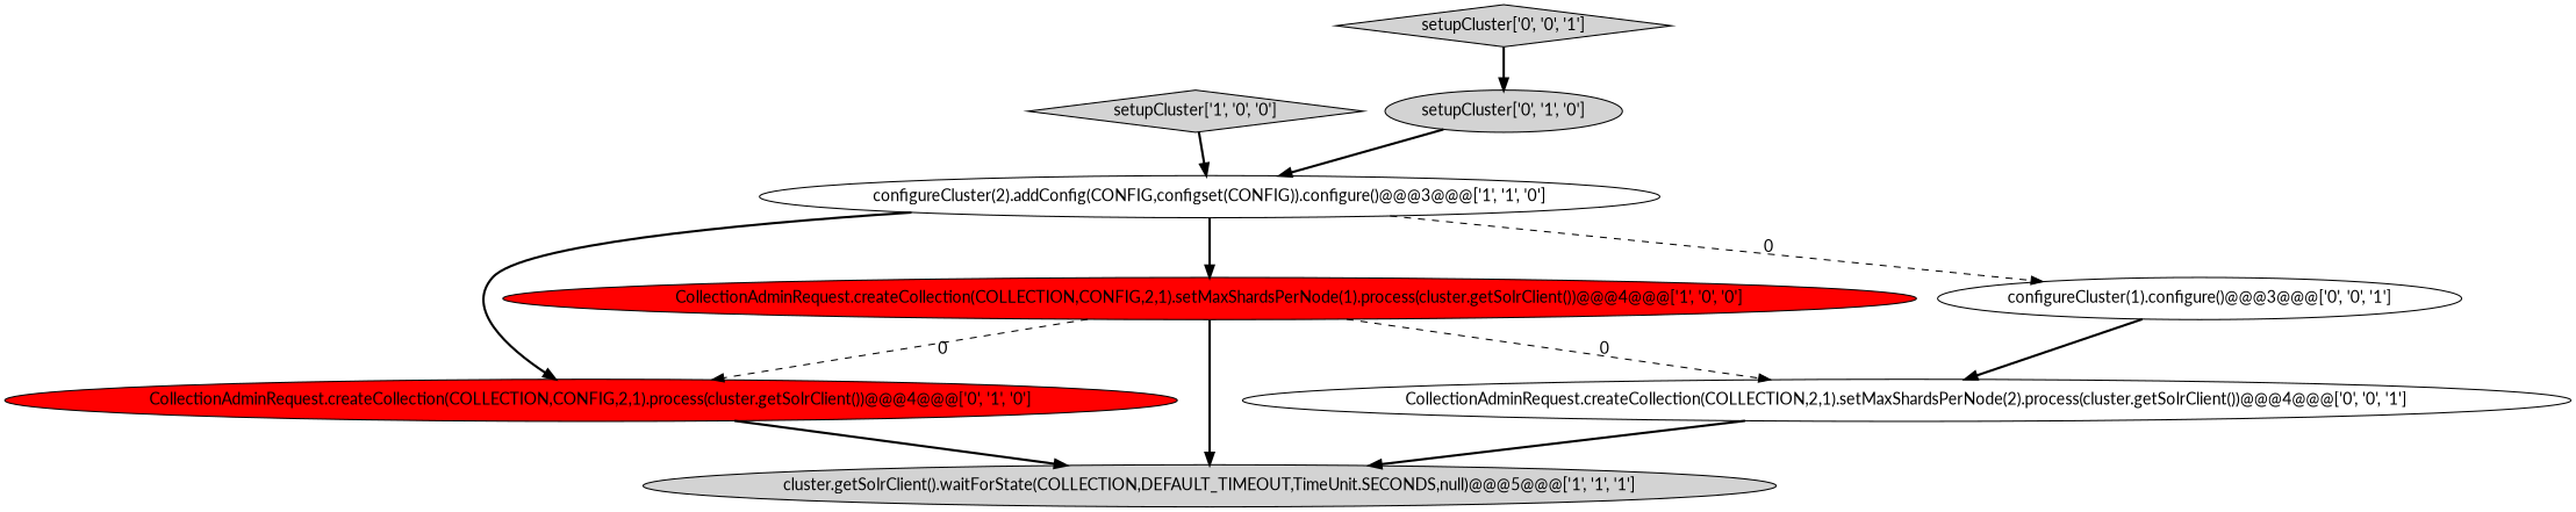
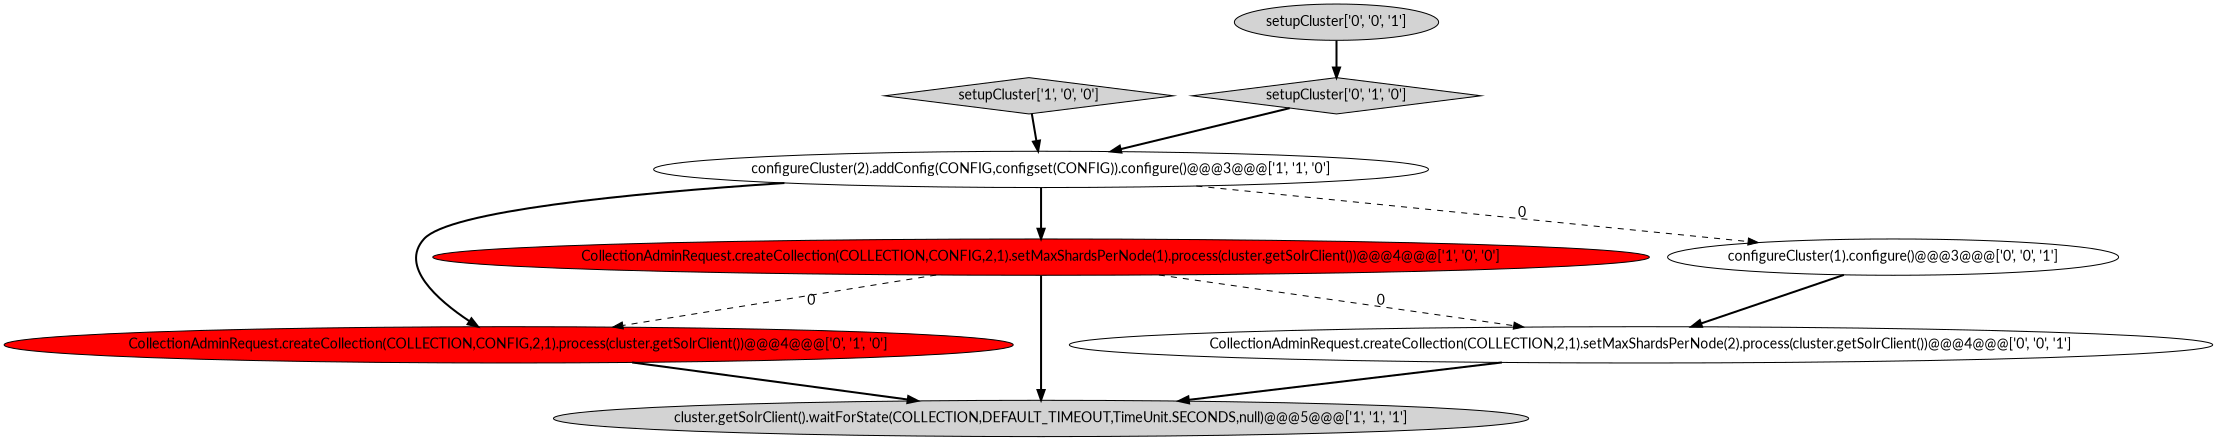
  digraph {
    fontname=Lato
    node [fillcolor=lightgray fontname=Lato shape=ellipse style=filled]
    edge [fontname=Lato style=bold]
    n1 [fillcolor=red label="CollectionAdminRequest.createCollection(COLLECTION,CONFIG,2,1).process(cluster.getSolrClient())@@@4@@@['0', '1', '0']"]
    n2 [label="cluster.getSolrClient().waitForState(COLLECTION,DEFAULT_TIMEOUT,TimeUnit.SECONDS,null)@@@5@@@['1', '1', '1']"]
    n3 [label="setupCluster['1', '0', '0']" shape=diamond]
    n4 [fillcolor=white label="configureCluster(2).addConfig(CONFIG,configset(CONFIG)).configure()@@@3@@@['1', '1', '0']"]
    n5 [fillcolor=white label="configureCluster(1).configure()@@@3@@@['0', '0', '1']"]
    n6 [fillcolor=red label="CollectionAdminRequest.createCollection(COLLECTION,CONFIG,2,1).setMaxShardsPerNode(1).process(cluster.getSolrClient())@@@4@@@['1', '0', '0']"]
    n7 [fillcolor=white label="CollectionAdminRequest.createCollection(COLLECTION,2,1).setMaxShardsPerNode(2).process(cluster.getSolrClient())@@@4@@@['0', '0', '1']"]
-   n8 [label="setupCluster['0', '1', '0']"]
-   n9 [label="setupCluster['0', '0', '1']" shape=diamond]
+   n8 [label="setupCluster['0', '1', '0']" shape=diamond]
+   n9 [label="setupCluster['0', '0', '1']"]
    n1 -> n2
    n3 -> n4
    n4 -> n1
    n4 -> n5 [label=0 style=dashed]
    n4 -> n6
    n5 -> n7
    n6 -> n1 [label=0 style=dashed]
    n6 -> n2
    n6 -> n7 [label=0 style=dashed]
    n7 -> n2
    n8 -> n4
    n9 -> n8
  }
